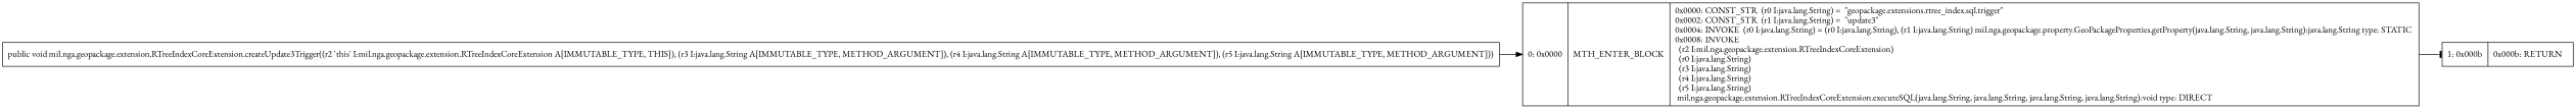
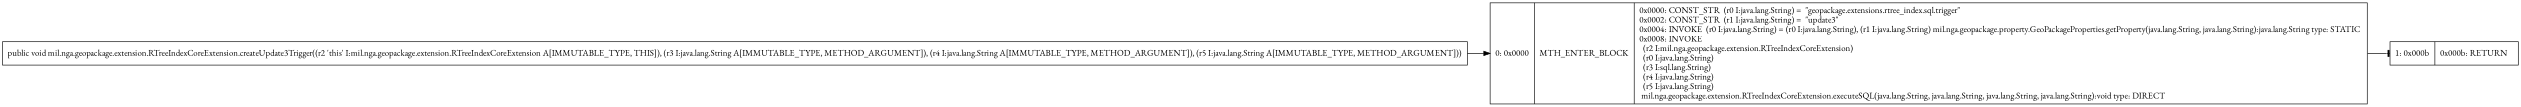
  digraph {
    rankdir=LR
    fontname="EB Garamond"
    node [shape=record fontname="EB Garamond"]
    edge [fontname="EB Garamond"]
-   n1 [label="{0\:\ 0x0000|MTH_ENTER_BLOCK\l|0x0000: CONST_STR  (r0 I:java.lang.String) =  \"geopackage.extensions.rtree_index.sql.trigger\" \l0x0002: CONST_STR  (r1 I:java.lang.String) =  \"update3\" \l0x0004: INVOKE  (r0 I:java.lang.String) = (r0 I:java.lang.String), (r1 I:java.lang.String) mil.nga.geopackage.property.GeoPackageProperties.getProperty(java.lang.String, java.lang.String):java.lang.String type: STATIC \l0x0008: INVOKE  \l  (r2 I:mil.nga.geopackage.extension.RTreeIndexCoreExtension)\l  (r0 I:java.lang.String)\l  (r3 I:java.lang.String)\l  (r4 I:java.lang.String)\l  (r5 I:java.lang.String)\l mil.nga.geopackage.extension.RTreeIndexCoreExtension.executeSQL(java.lang.String, java.lang.String, java.lang.String, java.lang.String):void type: DIRECT \l}"]
+   n1 [label="{0\:\ 0x0000|MTH_ENTER_BLOCK\l|0x0000: CONST_STR  (r0 I:java.lang.String) =  \"geopackage.extensions.rtree_index.sql.trigger\" \l0x0002: CONST_STR  (r1 I:java.lang.String) =  \"update3\" \l0x0004: INVOKE  (r0 I:java.lang.String) = (r0 I:java.lang.String), (r1 I:java.lang.String) mil.nga.geopackage.property.GeoPackageProperties.getProperty(java.lang.String, java.lang.String):java.lang.String type: STATIC \l0x0008: INVOKE  \l  (r2 I:mil.nga.geopackage.extension.RTreeIndexCoreExtension)\l  (r0 I:java.lang.String)\l  (r3 I:sql.lang.String)\l  (r4 I:java.lang.String)\l  (r5 I:java.lang.String)\l mil.nga.geopackage.extension.RTreeIndexCoreExtension.executeSQL(java.lang.String, java.lang.String, java.lang.String, java.lang.String):void type: DIRECT \l}"]
    n2 [label="{1\:\ 0x000b|0x000b: RETURN   \l}"]
    n3 [label="{public void mil.nga.geopackage.extension.RTreeIndexCoreExtension.createUpdate3Trigger((r2 'this' I:mil.nga.geopackage.extension.RTreeIndexCoreExtension A[IMMUTABLE_TYPE, THIS]), (r3 I:java.lang.String A[IMMUTABLE_TYPE, METHOD_ARGUMENT]), (r4 I:java.lang.String A[IMMUTABLE_TYPE, METHOD_ARGUMENT]), (r5 I:java.lang.String A[IMMUTABLE_TYPE, METHOD_ARGUMENT])) }"]
    n1 -> n2 [arrowhead=tee]
    n3 -> n1 [arrowhead=normal]
  }
